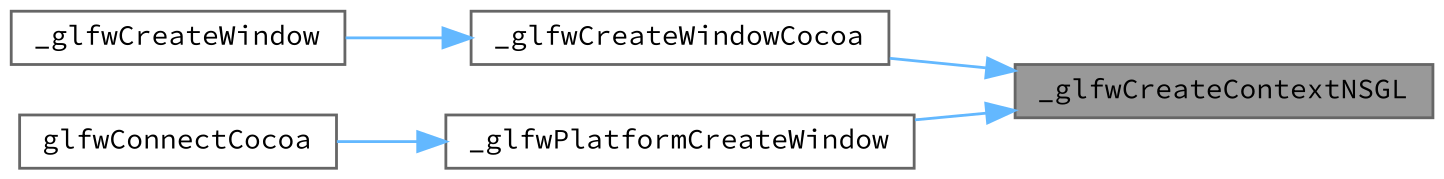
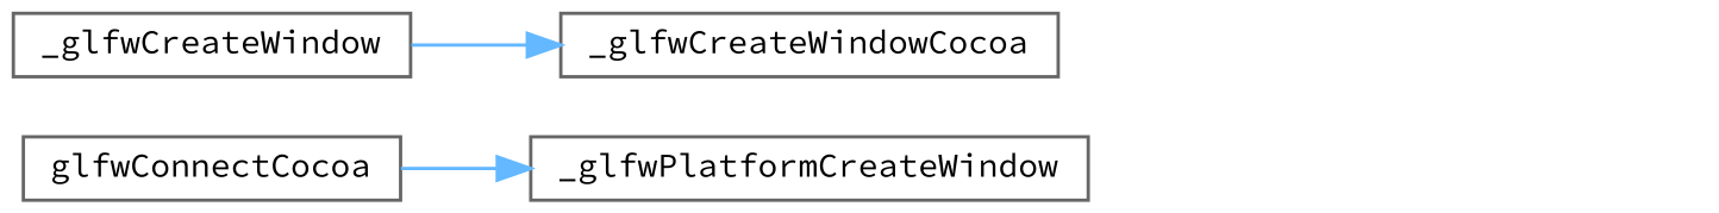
  digraph {
    fontname="Source Code Pro"
    rankdir=RL
    node [color=grey40 fillcolor=white fontname="Source Code Pro" fontsize=10 shape=box style=filled]
    edge [color=steelblue1 dir=back fontname="Source Code Pro" fontsize=10 labelfontname=Helvetica labelfontsize=10 style=solid]
-   n1 [color=gray40 fillcolor=grey60 fontcolor=black height=0.2 label=_glfwCreateContextNSGL width=0.4]
    n2 [height=0.2 label=_glfwCreateWindowCocoa width=0.4]
    n3 [height=0.2 label=_glfwPlatformCreateWindow width=0.4]
    n4 [height=0.2 label=_glfwCreateWindow width=0.4]
    n5 [height=0.2 label=glfwConnectCocoa width=0.4]
-   n1 -> n2
-   n1 -> n3
    n2 -> n4
    n3 -> n5
  }
